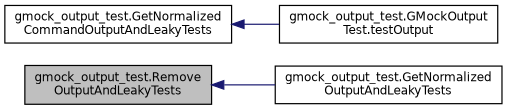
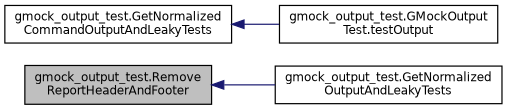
  digraph {
    fontname="DejaVu Sans"
    rankdir=LR
    node [color=black fillcolor=white fontname="DejaVu Sans" fontsize=10 shape=record style=filled]
    edge [color=midnightblue dir=back fontname="DejaVu Sans" fontsize=10 labelfontname=Helvetica labelfontsize=10 style=solid]
-   n1 [fillcolor=grey75 fontcolor=black height=0.2 label="gmock_output_test.Remove\lOutputAndLeakyTests" width=0.4]
+   n1 [fillcolor=grey75 fontcolor=black height=0.2 label="gmock_output_test.Remove\lReportHeaderAndFooter" width=0.4]
    n2 [height=0.2 label="gmock_output_test.GetNormalized\lOutputAndLeakyTests" width=0.4]
    n3 [height=0.2 label="gmock_output_test.GetNormalized\lCommandOutputAndLeakyTests" width=0.4]
    n4 [height=0.2 label="gmock_output_test.GMockOutput\lTest.testOutput" width=0.4]
    n1 -> n2
    n3 -> n4
  }
